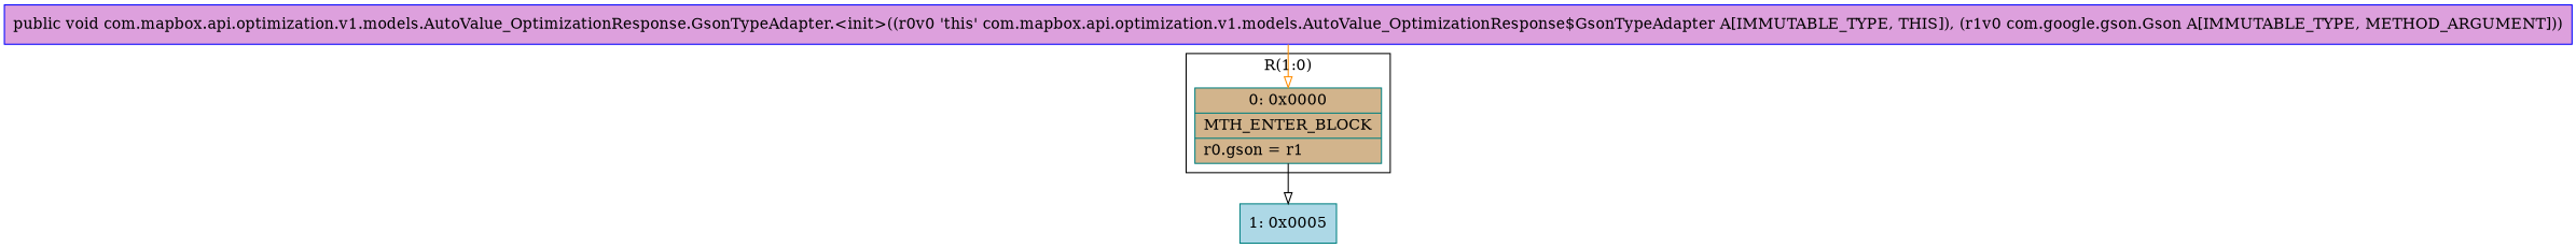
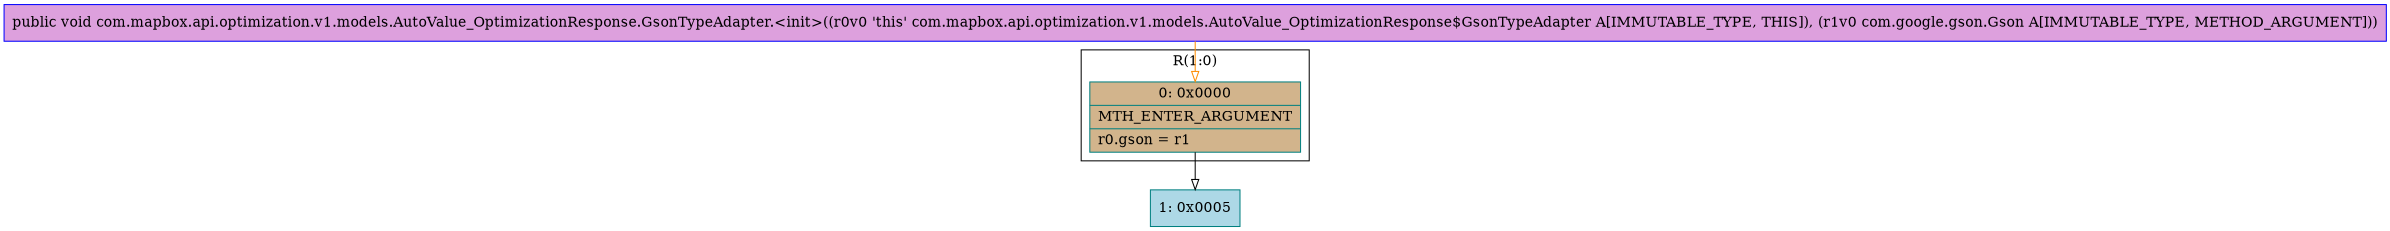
  digraph {
    node [color=teal shape=record style=filled]
    edge [arrowhead=onormal]
-   n1 [label="{0\:\ 0x0000|MTH_ENTER_BLOCK\l|r0.gson = r1\l}" fillcolor=tan]
+   n1 [label="{0\:\ 0x0000|MTH_ENTER_ARGUMENT\l|r0.gson = r1\l}" fillcolor=tan]
    n2 [label="{1\:\ 0x0005}" fillcolor=lightblue]
    n3 [label="{public void com.mapbox.api.optimization.v1.models.AutoValue_OptimizationResponse.GsonTypeAdapter.\<init\>((r0v0 'this' com.mapbox.api.optimization.v1.models.AutoValue_OptimizationResponse$GsonTypeAdapter A[IMMUTABLE_TYPE, THIS]), (r1v0 com.google.gson.Gson A[IMMUTABLE_TYPE, METHOD_ARGUMENT])) }" fillcolor=plum color=blue]
    subgraph cluster_1 {
      label="R(1:0)"
      n1
    }
    n1 -> n2 [color=black]
    n3 -> n1 [color=darkorange]
  }
